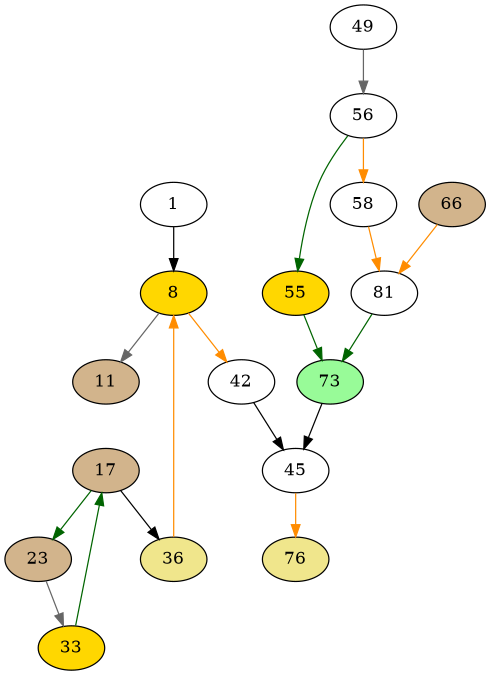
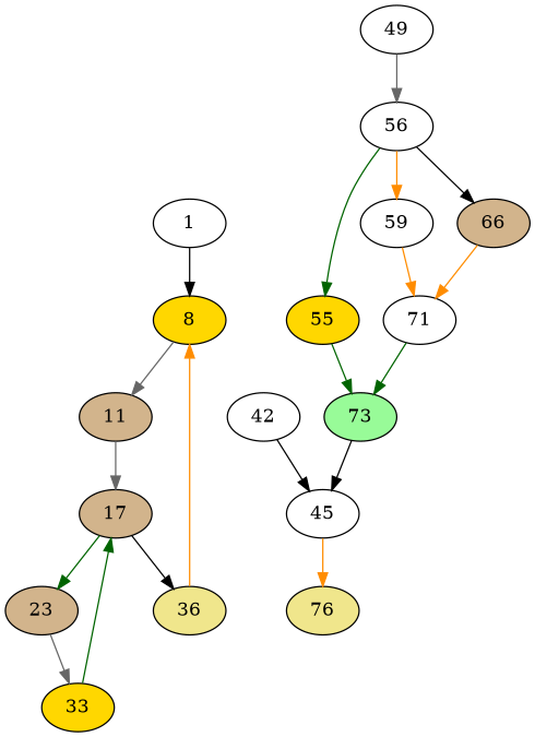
  strict digraph {
    node [fillcolor=white style=filled]
    edge [color=darkorange]
    1 [entry=true]
    8 [fillcolor=gold]
    11 [fillcolor=tan]
    42
    17 [fillcolor=tan]
    45
    23 [fillcolor=tan]
    36 [fillcolor=khaki]
    76 [fillcolor=khaki]
    33 [fillcolor=gold]
    49
    56
    55 [fillcolor=gold]
    73 [fillcolor=palegreen]
-   59 [label=58]
+   59
    66 [fillcolor=tan]
-   71 [label=81]
+   71
    1 -> 8 [color=black]
    8 -> 11 [color=gray40 cond=true]
-   8 -> 42 [cond=false]
+   11 -> 17 [color=gray40]
    42 -> 45 [color=black]
    17 -> 23 [color=darkgreen cond=true]
    17 -> 36 [color=black cond=false]
    45 -> 76 [cond=false]
    23 -> 33 [color=gray40]
    36 -> 8
    33 -> 17 [color=darkgreen]
    49 -> 56 [color=gray40 cond=false]
    56 -> 55 [color=darkgreen cond=true]
    56 -> 59 [cond=true]
+   56 -> 66 [color=black cond=false]
    55 -> 73 [color=darkgreen]
    73 -> 45 [color=black]
    59 -> 71
    66 -> 71
    71 -> 73 [color=darkgreen]
  }
